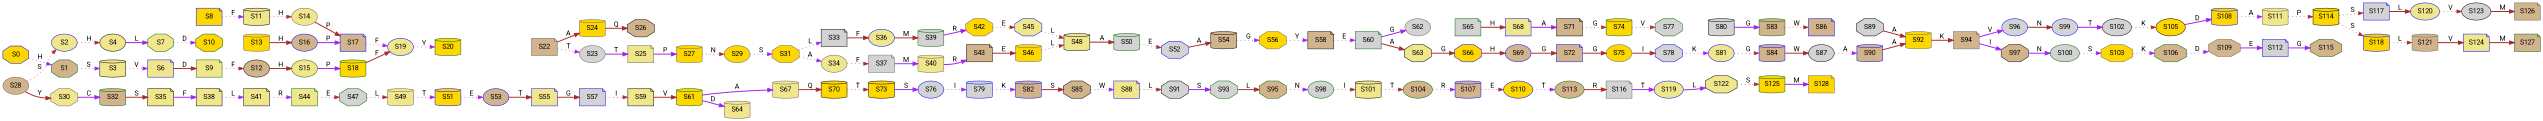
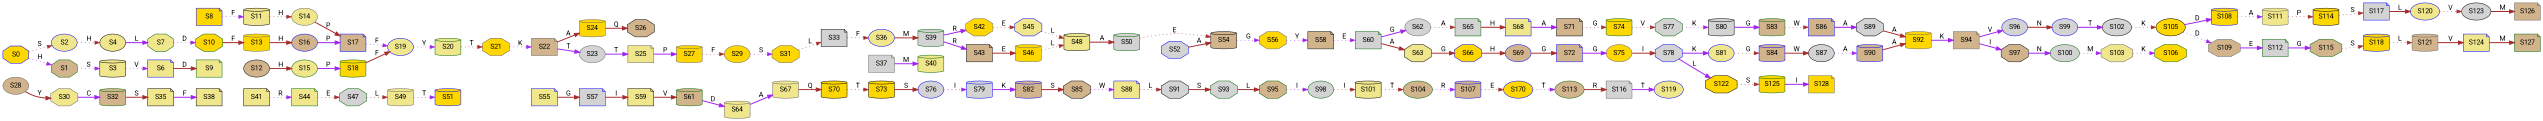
  strict digraph {
    fontname=Roboto
    rankdir=LR
    node [color=blue fillcolor=khaki fontname=Roboto shape=cylinder style=filled]
    edge [color=brown fontname=Roboto style=bold]
    S0 [fillcolor=gold shape=octagon]
    S1 [color=darkgreen fillcolor=tan shape=octagon]
    S2 [shape=ellipse]
    S3 [color=black]
    S4 [color=black shape=ellipse]
    S6 [shape=note]
    S7 [color=darkgreen shape=octagon]
    S9 [color=darkgreen shape=note]
    S10 [color=darkgreen fillcolor=gold shape=octagon]
    S8 [fillcolor=gold shape=note]
    S11 [color=black]
    S12 [color=black fillcolor=tan shape=ellipse]
    S13 [color=gray40 fillcolor=gold]
    S14 [color=gray40 shape=ellipse]
    S15 [color=darkgreen shape=ellipse]
    S16 [fillcolor=tan shape=ellipse]
    S17 [fillcolor=tan shape=note]
    S18 [color=darkgreen fillcolor=gold]
    S19 [shape=ellipse]
-   S20 [color=darkgreen fillcolor=gold]
+   S20 [color=darkgreen]
+   S21 [color=gray40 fillcolor=gold shape=octagon]
    S22 [color=gray40 fillcolor=tan shape=note]
    S23 [color=gray40 fillcolor=lightgrey shape=ellipse]
    S24 [color=gray40 fillcolor=gold]
    S25 [color=gray40 shape=note]
    S26 [color=black fillcolor=tan shape=octagon]
    S27 [color=gray40 fillcolor=gold]
    S29 [color=gray40 fillcolor=gold shape=ellipse]
    S28 [color=gray40 fillcolor=tan shape=ellipse]
    S30 [color=gray40 shape=octagon]
    S31 [color=gray40 fillcolor=gold shape=octagon]
    S32 [color=darkgreen fillcolor=tan]
    S33 [color=black fillcolor=lightgrey shape=note]
-   S34 [color=gray40 shape=ellipse]
    S35 [color=black shape=note]
    S36 [shape=ellipse]
    S37 [color=gray40 fillcolor=lightgrey shape=note]
    S38 [color=black shape=note]
    S39 [color=darkgreen fillcolor=lightgrey]
-   S40 [color=gray40]
+   S40 [color=darkgreen]
    S41 [color=black shape=note]
    S42 [color=gray40 fillcolor=gold shape=octagon]
    S43 [color=black fillcolor=tan shape=note]
    S44 [color=darkgreen shape=note]
    S45 [shape=octagon]
    S46 [color=gray40 fillcolor=gold]
    S47 [color=darkgreen fillcolor=lightgrey shape=octagon]
    S48 [color=black]
    S49 [color=gray40]
    S50 [color=darkgreen fillcolor=lightgrey]
    S51 [fillcolor=gold]
    S52 [fillcolor=lightgrey shape=octagon]
-   S53 [fillcolor=tan shape=ellipse]
    S54 [color=black fillcolor=tan]
    S55 [shape=note]
    S56 [color=gray40 fillcolor=gold shape=octagon]
    S57 [fillcolor=lightgrey shape=note]
    S58 [color=black fillcolor=tan shape=note]
    S59 [color=black shape=note]
    S60 [color=darkgreen fillcolor=lightgrey shape=note]
-   S61 [color=darkgreen fillcolor=gold]
+   S61 [color=darkgreen fillcolor=tan]
    S62 [color=gray40 fillcolor=lightgrey shape=ellipse]
    S63 [color=black shape=octagon]
    S64 [color=gray40]
    S65 [color=darkgreen fillcolor=lightgrey shape=note]
    S66 [fillcolor=gold shape=octagon]
    S67 [color=gray40]
    S68 [shape=note]
    S69 [fillcolor=tan shape=ellipse]
    S70 [color=black fillcolor=gold]
    S71 [color=black fillcolor=tan shape=note]
    S72 [fillcolor=tan shape=note]
    S73 [color=black fillcolor=gold]
    S74 [color=darkgreen fillcolor=gold]
    S75 [color=gray40 fillcolor=gold shape=ellipse]
    S76 [fillcolor=lightgrey shape=ellipse]
    S77 [color=darkgreen fillcolor=lightgrey shape=octagon]
    S78 [fillcolor=lightgrey shape=octagon]
    S79 [fillcolor=lightgrey]
    S80 [color=black fillcolor=lightgrey]
    S81 [shape=ellipse]
    S82 [fillcolor=tan]
    S83 [color=darkgreen fillcolor=tan]
    S84 [fillcolor=tan]
    S85 [color=black fillcolor=tan shape=octagon]
    S86 [fillcolor=tan shape=note]
    S87 [color=black fillcolor=lightgrey shape=ellipse]
    S88 [shape=note]
    S89 [color=black fillcolor=lightgrey shape=octagon]
    S90 [fillcolor=tan]
    S91 [color=black fillcolor=lightgrey shape=octagon]
    S92 [color=gray40 fillcolor=gold]
    S93 [color=darkgreen fillcolor=lightgrey shape=octagon]
    S94 [color=gray40 fillcolor=tan shape=note]
    S95 [color=darkgreen fillcolor=tan shape=octagon]
    S96 [fillcolor=lightgrey shape=ellipse]
    S97 [color=black fillcolor=tan shape=octagon]
    S98 [color=darkgreen fillcolor=lightgrey shape=ellipse]
    S99 [fillcolor=lightgrey shape=ellipse]
    S100 [color=darkgreen fillcolor=lightgrey shape=ellipse]
    S101 [color=black]
    S102 [color=black fillcolor=lightgrey shape=ellipse]
-   S103 [color=gray40 fillcolor=gold shape=octagon]
+   S103 [color=gray40 shape=octagon]
    S104 [color=darkgreen fillcolor=tan shape=ellipse]
    S105 [color=black fillcolor=gold shape=ellipse]
-   S106 [color=darkgreen fillcolor=tan shape=octagon]
+   S106 [color=darkgreen fillcolor=gold shape=octagon]
    S107 [fillcolor=tan]
    S108 [fillcolor=gold]
    S109 [color=gray40 fillcolor=tan shape=octagon]
-   S110 [fillcolor=gold shape=ellipse]
+   S110 [fillcolor=gold shape=ellipse label=S170]
    S111 [color=gray40]
-   S112 [fillcolor=lightgrey shape=note]
+   S112 [color=darkgreen fillcolor=lightgrey shape=note]
    S113 [color=darkgreen fillcolor=tan shape=ellipse]
    S114 [color=black fillcolor=gold]
    S115 [color=darkgreen fillcolor=tan shape=octagon]
    S116 [color=gray40 fillcolor=lightgrey shape=note]
    S117 [fillcolor=lightgrey shape=note]
    S118 [fillcolor=gold]
    S119 [shape=ellipse]
    S120 [shape=ellipse]
    S121 [color=gray40 fillcolor=tan]
-   S122 [color=black shape=octagon]
+   S122 [color=black fillcolor=gold shape=octagon]
    S123 [color=black fillcolor=lightgrey shape=ellipse]
    S124 [shape=note]
    S125 [color=darkgreen fillcolor=gold]
    S126 [color=gray40 fillcolor=tan shape=note]
    S127 [color=darkgreen fillcolor=tan shape=note]
    S128 [color=gray40 fillcolor=gold shape=note]
    S0 -> S1 [color=purple label=H style=dotted]
-   S28 -> S2 [label=S style=dotted]
+   S0 -> S2 [label=S style=dotted]
    S1 -> S3 [color=purple label=S style=dotted]
    S2 -> S4 [label=H style=dotted]
    S3 -> S6 [color=purple label=V style=dotted]
    S4 -> S7 [color=purple label=L]
    S6 -> S9 [label=D]
    S7 -> S10 [color=purple label=D style=dotted]
-   S9 -> S12 [label=F style=dotted]
+   S10 -> S13 [label=F]
    S8 -> S11 [color=purple label=F style=dotted]
    S11 -> S14 [label=H style=dotted]
    S12 -> S15 [label=H]
    S13 -> S16 [label=H]
    S14 -> S17 [label=P]
    S15 -> S18 [color=purple label=P]
    S16 -> S17 [color=purple label=P]
    S17 -> S19 [color=purple label=F style=dotted]
    S18 -> S19 [label=F]
    S19 -> S20 [color=purple label=Y style=dotted]
-   S22 -> S23 [color=purple label=T style=dotted]
+   S20 -> S21 [label=T style=dotted]
+   S21 -> S22 [color=purple label=K style=dotted]
+   S22 -> S23 [color=purple label=T]
    S22 -> S24 [label=A]
    S23 -> S25 [color=purple label=T]
    S24 -> S26 [label=Q]
    S25 -> S27 [color=purple label=P]
-   S27 -> S29 [label=N style=dotted]
+   S27 -> S29 [label=F style=dotted]
    S29 -> S31 [color=purple label=S style=dotted]
    S28 -> S30 [label=Y]
    S30 -> S32 [color=purple label=C]
-   S31 -> S33 [color=purple label=L style=dotted]
-   S31 -> S34 [color=purple label=A style=dotted]
+   S31 -> S33 [label=L style=dotted]
    S32 -> S35 [label=S]
-   S33 -> S36 [label=F]
-   S34 -> S37 [label=F style=dotted]
+   S33 -> S36 [label=F style=dotted]
    S35 -> S38 [color=purple label=F]
    S36 -> S39 [label=M]
    S37 -> S40 [color=purple label=M]
-   S38 -> S41 [color=purple label=L style=dotted]
    S39 -> S42 [color=purple label=R]
-   S40 -> S43 [color=purple label=R]
+   S39 -> S43 [color=purple label=R]
    S41 -> S44 [color=purple label=R style=dotted]
    S42 -> S45 [label=E style=dotted]
    S43 -> S46 [label=E]
    S44 -> S47 [label=E style=dotted]
    S45 -> S48 [label=L style=dotted]
    S46 -> S48 [label=L style=dotted]
    S47 -> S49 [label=L style=dotted]
    S48 -> S50 [label=A]
    S49 -> S51 [color=purple label=T style=dotted]
-   S50 -> S52 [label=E style=dotted]
-   S51 -> S53 [color=purple label=E style=dotted]
+   S50 -> S54 [label=E style=dotted]
    S52 -> S54 [label=A]
-   S53 -> S55 [label=T]
    S54 -> S56 [color=purple label=G style=dotted]
    S55 -> S57 [label=G]
    S56 -> S58 [color=purple label=Y style=dotted]
-   S57 -> S59 [label=I style=dotted]
+   S57 -> S59 [label=I]
    S58 -> S60 [color=purple label=E style=dotted]
    S59 -> S61 [label=V]
    S60 -> S62 [color=purple label=G]
    S60 -> S63 [label=A]
    S61 -> S64 [color=purple label=D]
+   S62 -> S65 [label=A style=dotted]
    S63 -> S66 [label=G]
-   S61 -> S67 [color=purple label=A]
+   S64 -> S67 [color=purple label=A]
    S65 -> S68 [label=H]
    S66 -> S69 [label=H]
    S67 -> S70 [label=Q]
    S68 -> S71 [color=purple label=A]
    S69 -> S72 [label=G]
    S70 -> S73 [label=T style=dotted]
    S71 -> S74 [label=G style=dotted]
-   S72 -> S75 [label=G]
-   S73 -> S76 [color=purple label=S]
+   S72 -> S75 [color=purple label=G]
+   S73 -> S76 [label=S]
    S74 -> S77 [label=V style=dotted]
    S75 -> S78 [label=I]
    S76 -> S79 [color=purple label=I style=dotted]
-   S78 -> S81 [color=purple label=K style=dotted]
-   S79 -> S82 [color=purple label=K style=dotted]
+   S77 -> S80 [color=purple label=K style=dotted]
+   S78 -> S81 [color=purple label=K]
+   S79 -> S82 [color=purple label=K]
    S80 -> S83 [color=purple label=G]
    S81 -> S84 [label=G style=dotted]
    S82 -> S85 [label=S]
    S83 -> S86 [label=W style=dotted]
    S84 -> S87 [label=W]
    S85 -> S88 [color=purple label=W style=dotted]
+   S86 -> S89 [color=purple label=A]
    S87 -> S90 [color=purple label=A style=dotted]
    S88 -> S91 [label=L style=dotted]
    S89 -> S92 [label=A]
    S90 -> S92 [label=A]
-   S91 -> S93 [color=purple label=S]
-   S92 -> S94 [label=K]
+   S91 -> S93 [label=S]
+   S92 -> S94 [color=purple label=K]
    S93 -> S95 [label=L]
    S94 -> S96 [color=purple label=V]
    S94 -> S97 [color=purple label=I]
-   S95 -> S98 [color=purple label=N style=dotted]
+   S95 -> S98 [color=purple label=I style=dotted]
    S96 -> S99 [label=N]
    S97 -> S100 [color=purple label=N]
    S98 -> S101 [label=I style=dotted]
    S99 -> S102 [color=purple label=T]
-   S100 -> S103 [color=purple label=S style=dotted]
+   S100 -> S103 [color=purple label=M style=dotted]
    S101 -> S104 [label=T style=dotted]
    S102 -> S105 [label=K style=dotted]
    S103 -> S106 [color=purple label=K style=dotted]
    S104 -> S107 [color=purple label=R style=dotted]
    S105 -> S108 [color=purple label=D]
-   S106 -> S109 [color=purple label=D style=dotted]
+   S105 -> S109 [color=purple label=D style=dotted]
    S107 -> S110 [label=E style=dotted]
    S108 -> S111 [color=purple label=A style=dotted]
    S109 -> S112 [color=purple label=E]
    S110 -> S113 [color=purple label=T style=dotted]
    S111 -> S114 [label=P style=dotted]
    S112 -> S115 [color=purple label=G]
    S113 -> S116 [label=R]
    S114 -> S117 [label=S style=dotted]
-   S114 -> S118 [label=S style=dotted]
+   S115 -> S118 [label=S style=dotted]
    S116 -> S119 [color=purple label=T]
    S117 -> S120 [label=L]
    S118 -> S121 [label=L style=dotted]
-   S119 -> S122 [color=purple label=L]
+   S78 -> S122 [color=purple label=L]
    S120 -> S123 [label=V style=dotted]
    S121 -> S124 [label=V]
    S122 -> S125 [label=S style=dotted]
    S123 -> S126 [label=M]
    S124 -> S127 [label=M]
-   S125 -> S128 [color=purple label=M]
+   S125 -> S128 [color=purple label=I]
  }
